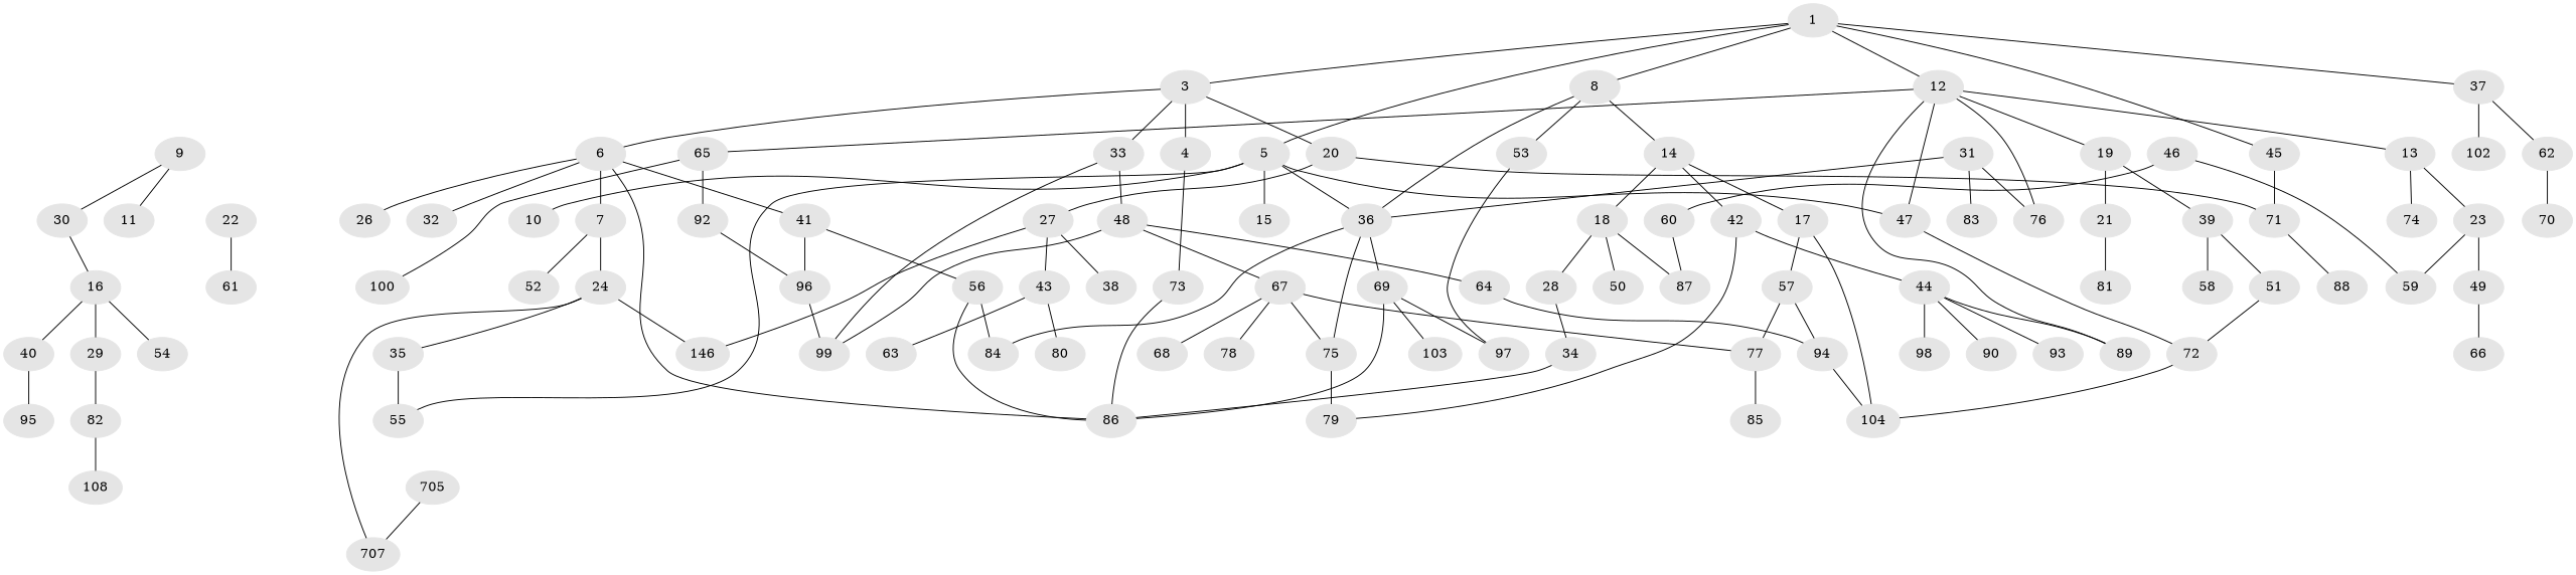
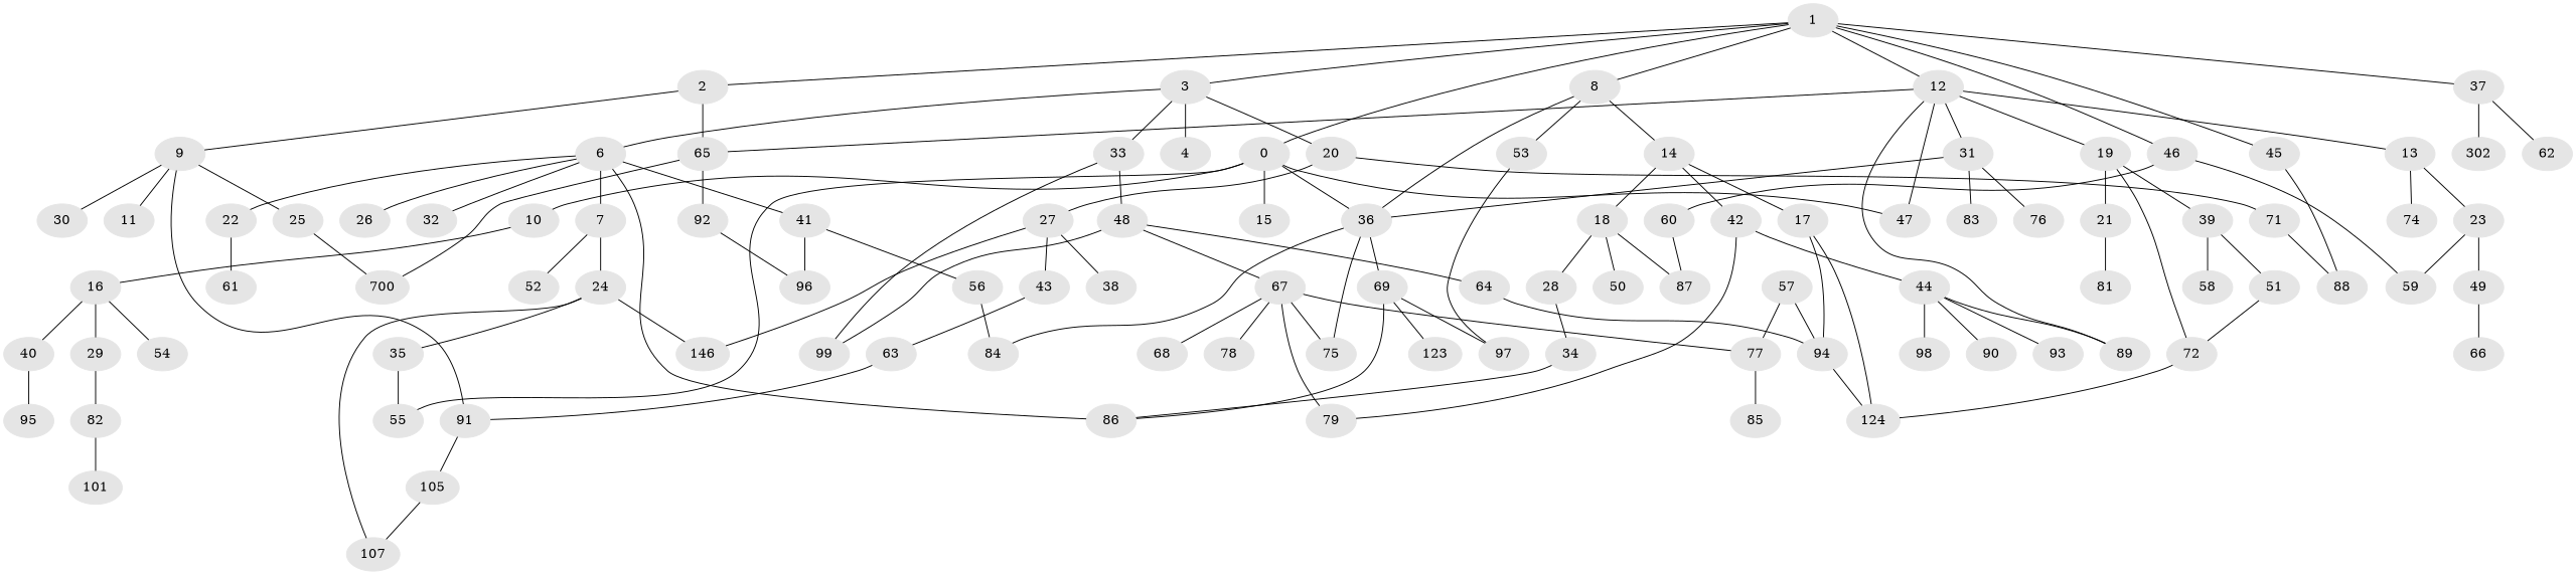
  graph {
    node [color=gray90 style=filled]
    1
+   2
    3
-   5
+   5 [label=0]
    8
    12
    37
    45
    46
    9
    65
    4
    6
    20
    33
    10
    15
    36
    47
    55
    14
    53
    13
    19
    31
    89
    62
-   102
+   102 [label=302]
    71
    59
    60
    11
+   25
    30
-   100
+   91
+   100 [label=700]
    92
-   73
    7
    22
    26
    32
    41
    86
    27
    48
    99
    16
    69
    75
    84
    72
    24
    52
    61
    56
    96
    35
    n59 [label=146]
-   107 [label=707]
+   107
    17
    18
    42
    97
-   105 [label=705]
+   105
    29
    40
    54
    23
    74
    21
    39
    76
    83
    49
    57
-   104
+   104 [label=124]
    28
    50
    87
    44
    79
    82
    95
    77
    94
    34
    81
    51
    58
    38
    43
    88
    66
    63
-   80
-   101 [label=108]
+   101
    64
    67
-   103
-   70
+   103 [label=123]
    90
    93
    98
    68
    78
    85
+   1 -- 2
    1 -- 3
    1 -- 5
    1 -- 8
    1 -- 12
    1 -- 37
    1 -- 45
+   1 -- 46
+   2 -- 9
+   2 -- 65
    3 -- 4
    3 -- 6
    3 -- 20
    3 -- 33
    5 -- 10
    5 -- 15
    5 -- 36
    5 -- 47
    5 -- 55
    8 -- 36
    8 -- 14
    8 -- 53
    12 -- 65
    12 -- 47
    12 -- 13
    12 -- 19
-   12 -- 76
+   12 -- 31
    12 -- 89
    37 -- 62
    37 -- 102
-   45 -- 71
+   45 -- 88
    46 -- 59
    46 -- 60
    9 -- 11
+   9 -- 25
    9 -- 30
+   9 -- 91
    65 -- 100
    65 -- 92
-   4 -- 73
    6 -- 7
+   6 -- 22
    6 -- 26
    6 -- 32
    6 -- 41
    6 -- 86
    20 -- 71
    20 -- 27
    33 -- 48
    33 -- 99
-   30 -- 16
+   10 -- 16
    36 -- 69
    36 -- 75
    36 -- 84
-   47 -- 72
+   19 -- 72
    14 -- 17
    14 -- 18
    14 -- 42
    53 -- 97
    13 -- 23
    13 -- 74
    19 -- 21
    19 -- 39
    31 -- 36
    31 -- 76
    31 -- 83
-   62 -- 70
    71 -- 88
    60 -- 87
+   25 -- 100
+   91 -- 105
    92 -- 96
-   73 -- 86
    7 -- 24
    7 -- 52
    22 -- 61
    41 -- 56
    41 -- 96
    27 -- n59
    27 -- 38
    27 -- 43
    48 -- 99
    48 -- 64
    48 -- 67
    16 -- 29
    16 -- 40
    16 -- 54
    69 -- 86
    69 -- 97
    69 -- 103
-   75 -- 79
+   67 -- 79
    72 -- 104
    24 -- 35
    24 -- n59
    24 -- 107
-   56 -- 86
    56 -- 84
-   96 -- 99
    35 -- 55
-   17 -- 57
+   17 -- 94
    17 -- 104
    18 -- 28
    18 -- 50
    18 -- 87
    42 -- 44
    42 -- 79
    105 -- 107
    29 -- 82
    40 -- 95
    23 -- 59
    23 -- 49
    21 -- 81
    39 -- 51
    39 -- 58
    49 -- 66
    57 -- 77
    57 -- 94
    28 -- 34
    44 -- 89
    44 -- 90
    44 -- 93
    44 -- 98
    82 -- 101
    77 -- 85
    94 -- 104
    34 -- 86
    51 -- 72
    43 -- 63
-   43 -- 80
+   63 -- 91
    64 -- 94
    67 -- 75
    67 -- 77
    67 -- 68
    67 -- 78
  }
